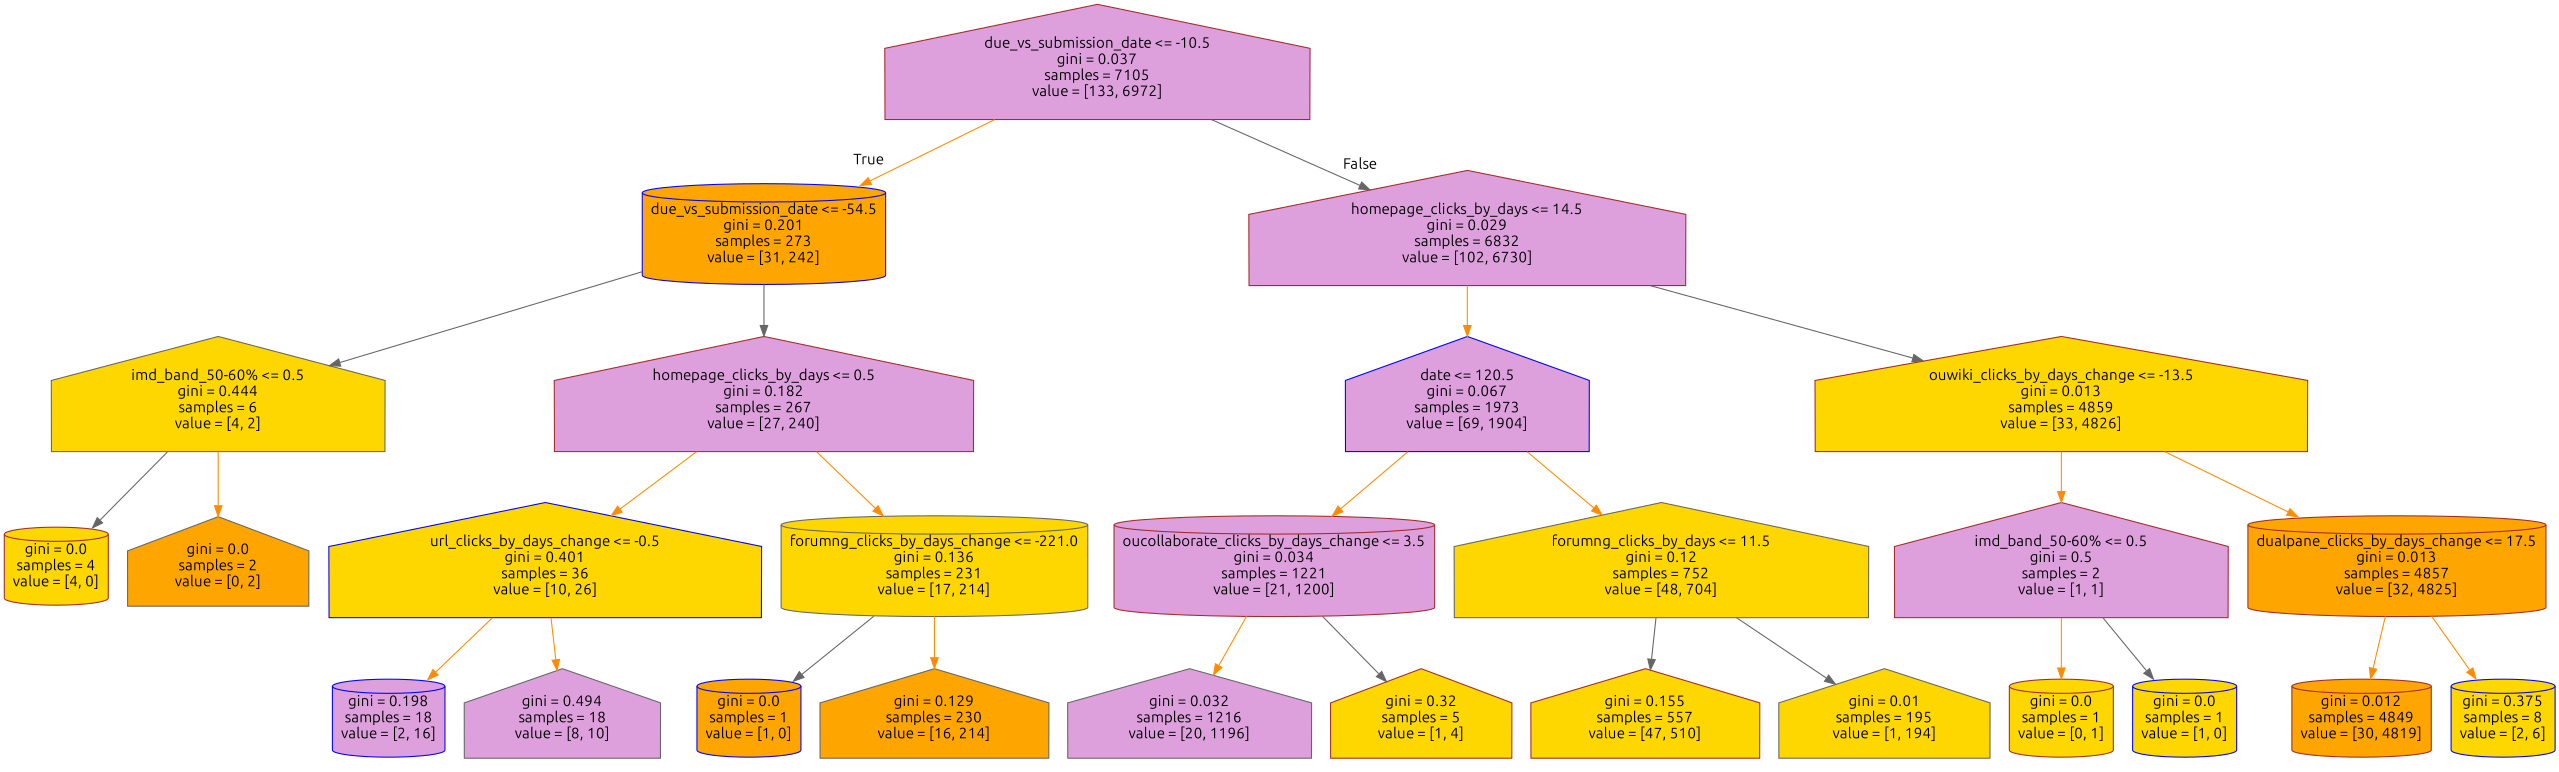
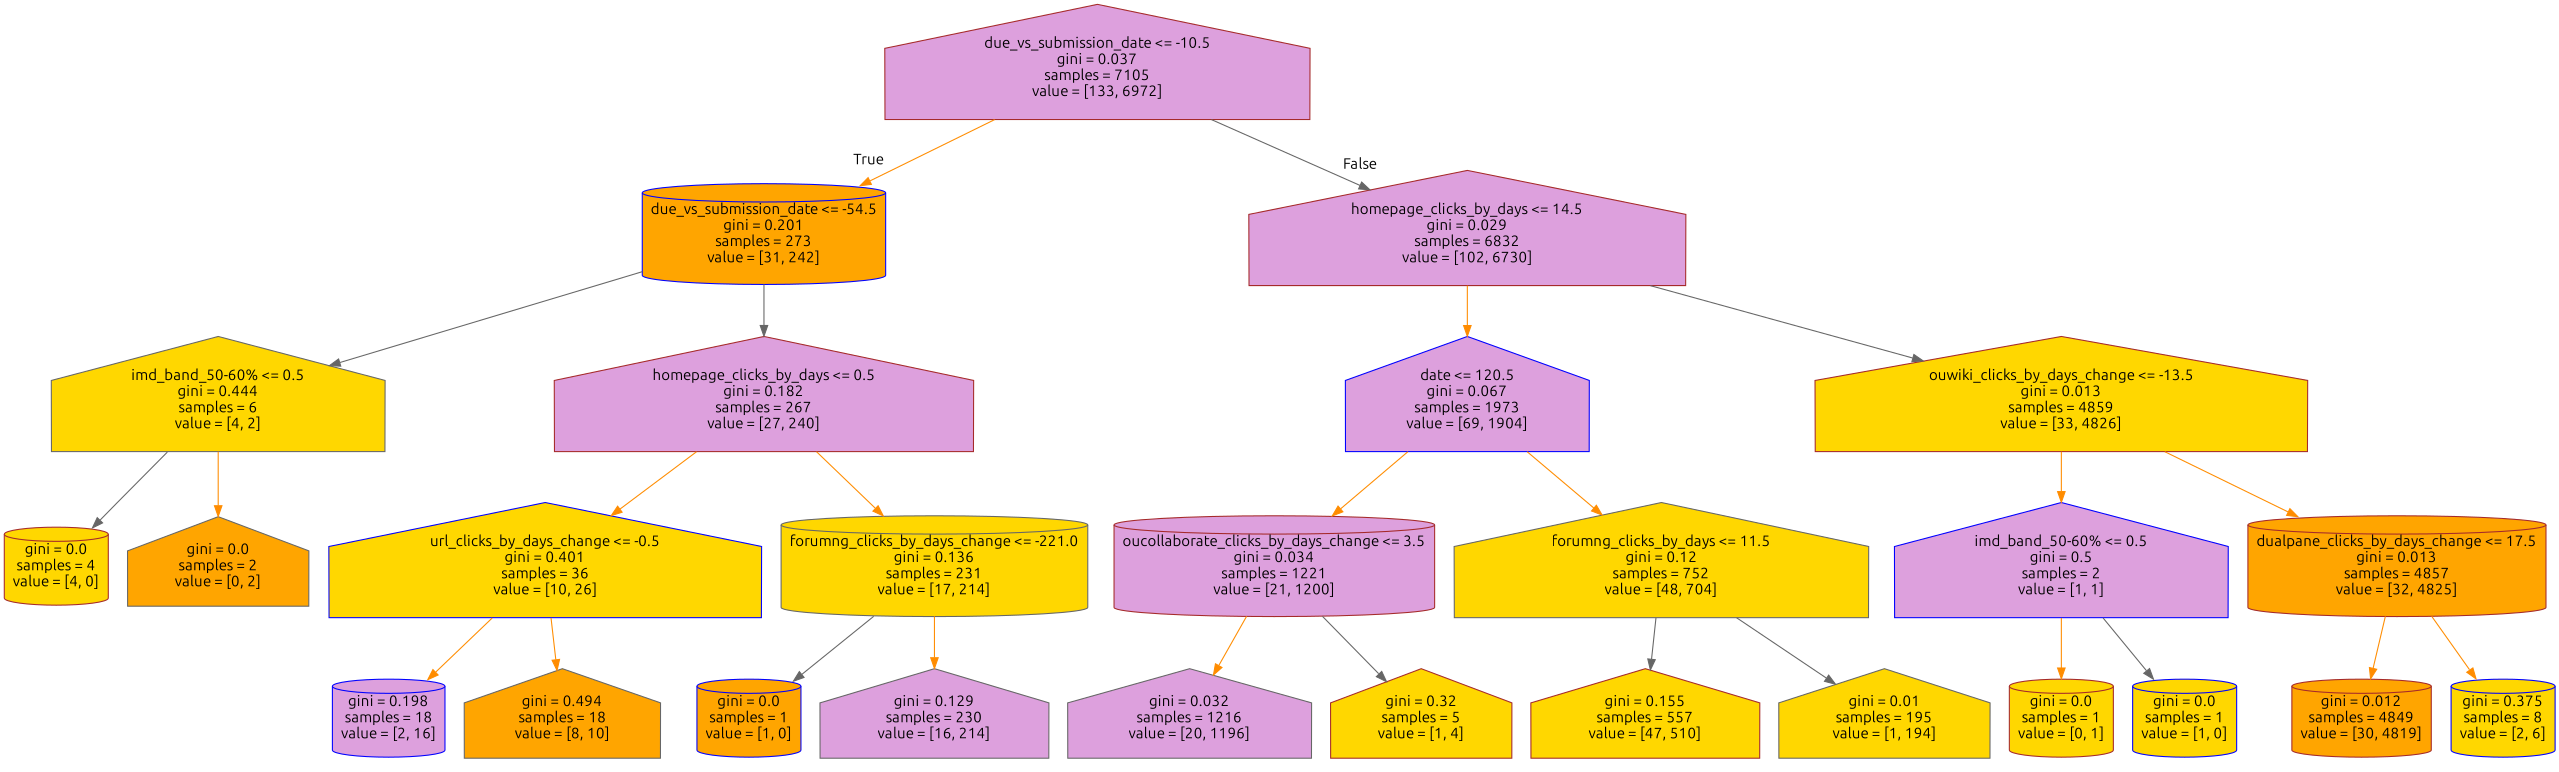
  digraph {
    fontname=Ubuntu
    node [color=brown fillcolor=gold fontname=Ubuntu shape=house style=filled]
    edge [color=darkorange fontname=Ubuntu]
    n1 [fillcolor=plum label="due_vs_submission_date <= -10.5\ngini = 0.037\nsamples = 7105\nvalue = [133, 6972]"]
    n2 [color=blue fillcolor=orange label="due_vs_submission_date <= -54.5\ngini = 0.201\nsamples = 273\nvalue = [31, 242]" shape=cylinder]
    n3 [fillcolor=plum label="homepage_clicks_by_days <= 14.5\ngini = 0.029\nsamples = 6832\nvalue = [102, 6730]"]
    n4 [color=gray40 label="imd_band_50-60% <= 0.5\ngini = 0.444\nsamples = 6\nvalue = [4, 2]"]
    n5 [fillcolor=plum label="homepage_clicks_by_days <= 0.5\ngini = 0.182\nsamples = 267\nvalue = [27, 240]"]
    n6 [color=blue fillcolor=plum label="date <= 120.5\ngini = 0.067\nsamples = 1973\nvalue = [69, 1904]"]
    n7 [label="ouwiki_clicks_by_days_change <= -13.5\ngini = 0.013\nsamples = 4859\nvalue = [33, 4826]"]
    n8 [label="gini = 0.0\nsamples = 4\nvalue = [4, 0]" shape=cylinder]
    n9 [color=gray40 fillcolor=orange label="gini = 0.0\nsamples = 2\nvalue = [0, 2]"]
    n10 [color=blue label="url_clicks_by_days_change <= -0.5\ngini = 0.401\nsamples = 36\nvalue = [10, 26]"]
    n11 [color=gray40 label="forumng_clicks_by_days_change <= -221.0\ngini = 0.136\nsamples = 231\nvalue = [17, 214]" shape=cylinder]
    n12 [color=blue fillcolor=plum label="gini = 0.198\nsamples = 18\nvalue = [2, 16]" shape=cylinder]
-   n13 [color=gray40 fillcolor=plum label="gini = 0.494\nsamples = 18\nvalue = [8, 10]"]
+   n13 [color=gray40 fillcolor=orange label="gini = 0.494\nsamples = 18\nvalue = [8, 10]"]
    n14 [color=blue fillcolor=orange label="gini = 0.0\nsamples = 1\nvalue = [1, 0]" shape=cylinder]
-   n15 [color=gray40 fillcolor=orange label="gini = 0.129\nsamples = 230\nvalue = [16, 214]"]
+   n15 [color=gray40 fillcolor=plum label="gini = 0.129\nsamples = 230\nvalue = [16, 214]"]
    n16 [fillcolor=plum label="oucollaborate_clicks_by_days_change <= 3.5\ngini = 0.034\nsamples = 1221\nvalue = [21, 1200]" shape=cylinder]
    n17 [color=gray40 label="forumng_clicks_by_days <= 11.5\ngini = 0.12\nsamples = 752\nvalue = [48, 704]"]
-   n18 [fillcolor=plum label="imd_band_50-60% <= 0.5\ngini = 0.5\nsamples = 2\nvalue = [1, 1]"]
+   n18 [color=blue fillcolor=plum label="imd_band_50-60% <= 0.5\ngini = 0.5\nsamples = 2\nvalue = [1, 1]"]
    n19 [fillcolor=orange label="dualpane_clicks_by_days_change <= 17.5\ngini = 0.013\nsamples = 4857\nvalue = [32, 4825]" shape=cylinder]
    n20 [color=gray40 fillcolor=plum label="gini = 0.032\nsamples = 1216\nvalue = [20, 1196]"]
    n21 [label="gini = 0.32\nsamples = 5\nvalue = [1, 4]"]
    n22 [label="gini = 0.155\nsamples = 557\nvalue = [47, 510]"]
    n23 [color=gray40 label="gini = 0.01\nsamples = 195\nvalue = [1, 194]"]
    n24 [label="gini = 0.0\nsamples = 1\nvalue = [0, 1]" shape=cylinder]
    n25 [color=blue label="gini = 0.0\nsamples = 1\nvalue = [1, 0]" shape=cylinder]
    n26 [fillcolor=orange label="gini = 0.012\nsamples = 4849\nvalue = [30, 4819]" shape=cylinder]
    n27 [color=blue label="gini = 0.375\nsamples = 8\nvalue = [2, 6]" shape=cylinder]
    n1 -> n2 [headlabel=True labelangle=45 labeldistance=2.5]
    n1 -> n3 [color=gray40 headlabel=False labelangle=-45 labeldistance=2.5]
    n2 -> n4 [color=gray40]
    n2 -> n5 [color=gray40]
    n3 -> n6
    n3 -> n7 [color=gray40]
    n4 -> n8 [color=gray40]
    n4 -> n9
    n5 -> n10
    n5 -> n11
    n6 -> n16
    n6 -> n17
    n7 -> n18
    n7 -> n19
    n10 -> n12
    n10 -> n13
    n11 -> n14 [color=gray40]
    n11 -> n15
    n16 -> n20
    n16 -> n21 [color=gray40]
    n17 -> n22 [color=gray40]
    n17 -> n23 [color=gray40]
    n18 -> n24
    n18 -> n25 [color=gray40]
    n19 -> n26
    n19 -> n27
  }
